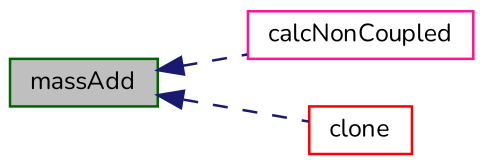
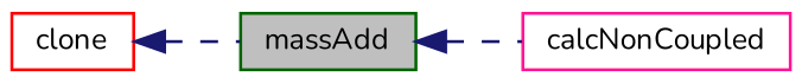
  digraph {
    fontname=Nunito
    rankdir=LR
    node [fontname=Nunito fontsize=10 shape=record]
    edge [color=midnightblue dir=back fontname=Nunito fontsize=10 labelfontname=Helvetica labelfontsize=10 style=dashed]
    n1 [color=darkgreen fillcolor=grey75 fontcolor=black height=0.2 label=massAdd style=filled width=0.4]
    n2 [color=deeppink height=0.2 label=calcNonCoupled width=0.4]
    n3 [color=red height=0.2 label=clone width=0.4]
    n1 -> n2
-   n1 -> n3
+   n3 -> n1
  }
